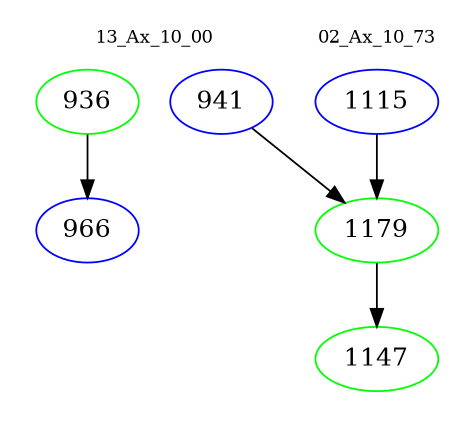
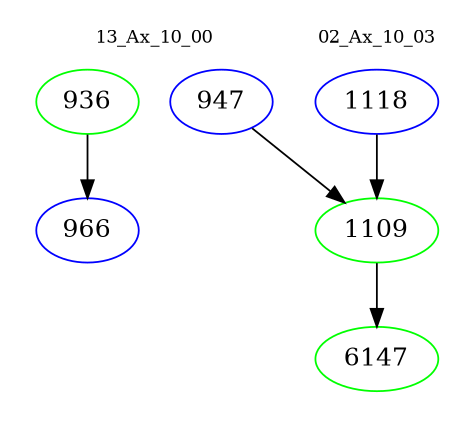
  digraph {
    node [color=blue]
    edge [color=black]
-   n1 [label=941]
+   n1 [label=947]
    n2 [color=green label=936]
    n3 [label=966]
-   n4 [label=1115]
-   n5 [color=green label=1179]
-   n6 [color=green label=1147]
+   n4 [label=1118]
+   n5 [color=green label=1109]
+   n6 [color=green label=6147]
    subgraph cluster_1 {
      color=white
      fontsize=10
      label="13_Ax_10_00"
      n1
      n2
      n3
    }
    subgraph cluster_2 {
      color=white
      fontsize=10
-     label="02_Ax_10_73"
+     label="02_Ax_10_03"
      n4
      n5
      n6
    }
    n1 -> n5
    n2 -> n3
    n4 -> n5
    n5 -> n6
  }
